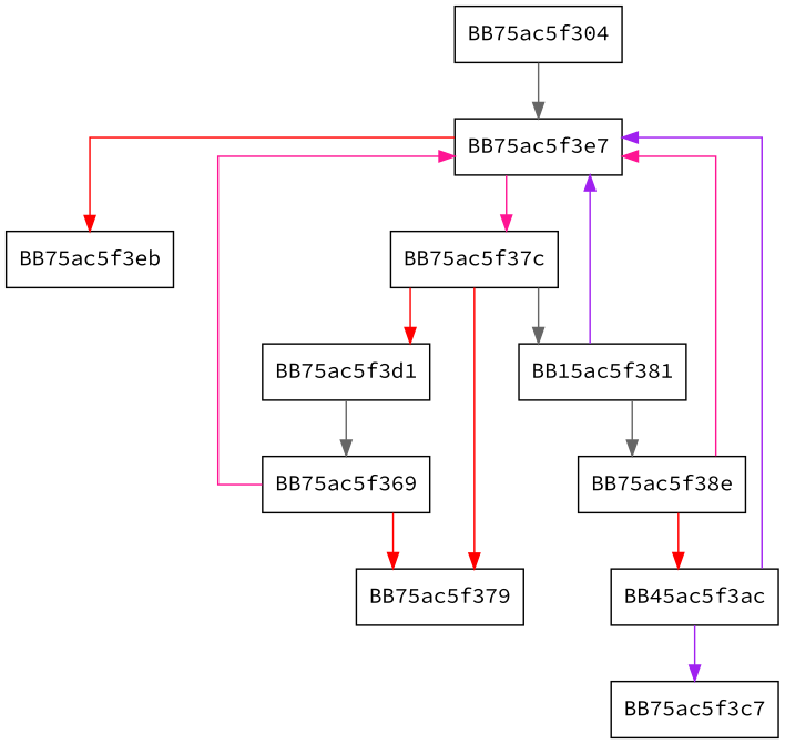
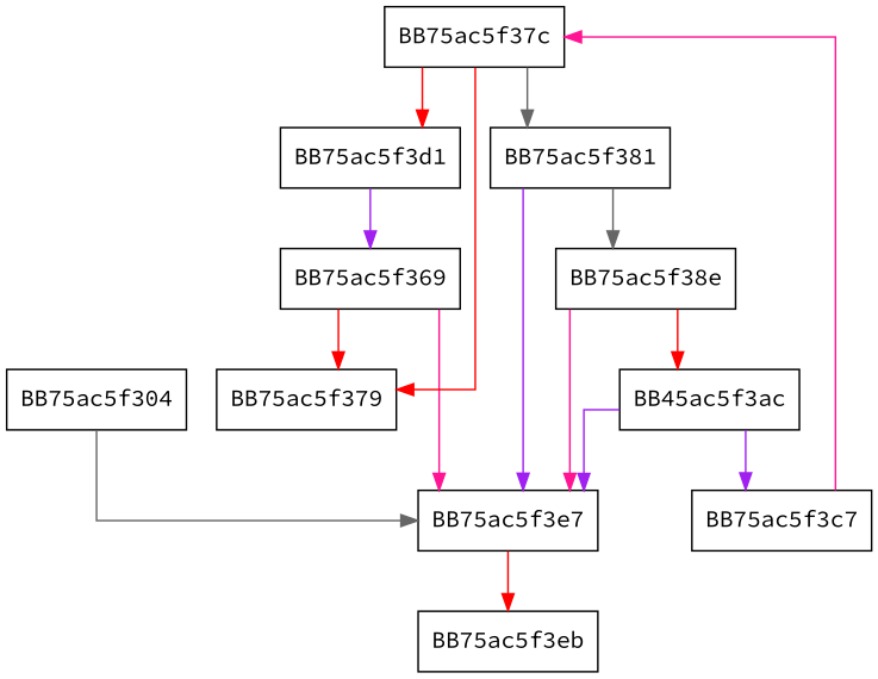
  digraph {
    fontname="Source Code Pro"
    splines=ortho
    node [fontname="Source Code Pro" shape=box]
    edge [color=red fontname="Source Code Pro"]
    BB75ac5f304
    BB75ac5f3e7
    BB75ac5f3eb
    BB75ac5f369
    BB75ac5f379
    BB75ac5f37c
    BB75ac5f3d1
-   BB75ac5f381 [label=BB15ac5f381]
+   BB75ac5f381
    BB75ac5f38e
    n10 [label=BB45ac5f3ac]
    BB75ac5f3c7
    BB75ac5f304 -> BB75ac5f3e7 [color=gray40]
    BB75ac5f3e7 -> BB75ac5f3eb
    BB75ac5f369 -> BB75ac5f3e7 [color=deeppink]
    BB75ac5f369 -> BB75ac5f379
    BB75ac5f37c -> BB75ac5f379
    BB75ac5f37c -> BB75ac5f3d1
    BB75ac5f37c -> BB75ac5f381 [color=gray40]
-   BB75ac5f3d1 -> BB75ac5f369 [color=gray40]
+   BB75ac5f3d1 -> BB75ac5f369 [color=purple]
    BB75ac5f381 -> BB75ac5f3e7 [color=purple]
    BB75ac5f381 -> BB75ac5f38e [color=gray40]
    BB75ac5f38e -> BB75ac5f3e7 [color=deeppink]
    BB75ac5f38e -> n10
    n10 -> BB75ac5f3e7 [color=purple]
    n10 -> BB75ac5f3c7 [color=purple]
-   BB75ac5f3e7 -> BB75ac5f37c [color=deeppink]
+   BB75ac5f3c7 -> BB75ac5f37c [color=deeppink]
  }
